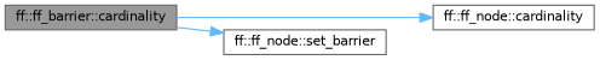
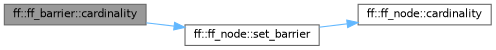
  digraph {
    rankdir=LR
    node [color=grey40 fillcolor=white fontname=Helvetica fontsize=10 shape=box style=filled]
    edge [color=steelblue1 fontname=Helvetica fontsize=10 labelfontname=Helvetica labelfontsize=10 style=solid]
    n1 [color=gray40 fillcolor=grey60 fontcolor=black height=0.2 label="ff::ff_barrier::cardinality" width=0.4]
    n2 [height=0.2 label="ff::ff_node::cardinality" width=0.4]
    n3 [height=0.2 label="ff::ff_node::set_barrier" width=0.4]
-   n1 -> n2
+   n3 -> n2
    n1 -> n3
  }
